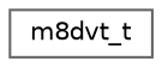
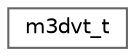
  digraph {
    rankdir=TB
-   n1 [color=grey40 fillcolor=white fontname=Helvetica fontsize=10 height=0.2 label=m8dvt_t shape=box style=filled width=0.4]
+   n1 [color=grey40 fillcolor=white fontname=Helvetica fontsize=10 height=0.2 label=m3dvt_t shape=box style=filled width=0.4]
  }
